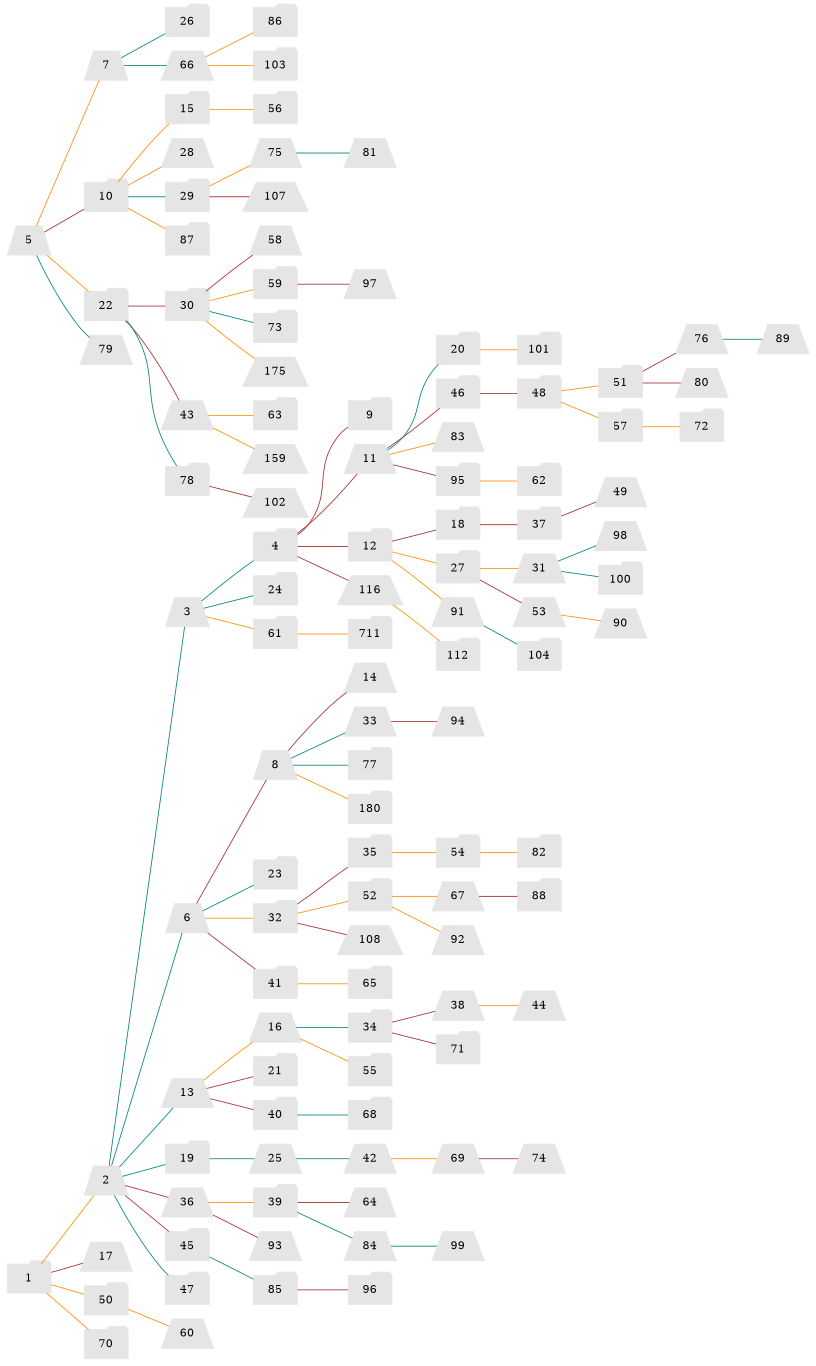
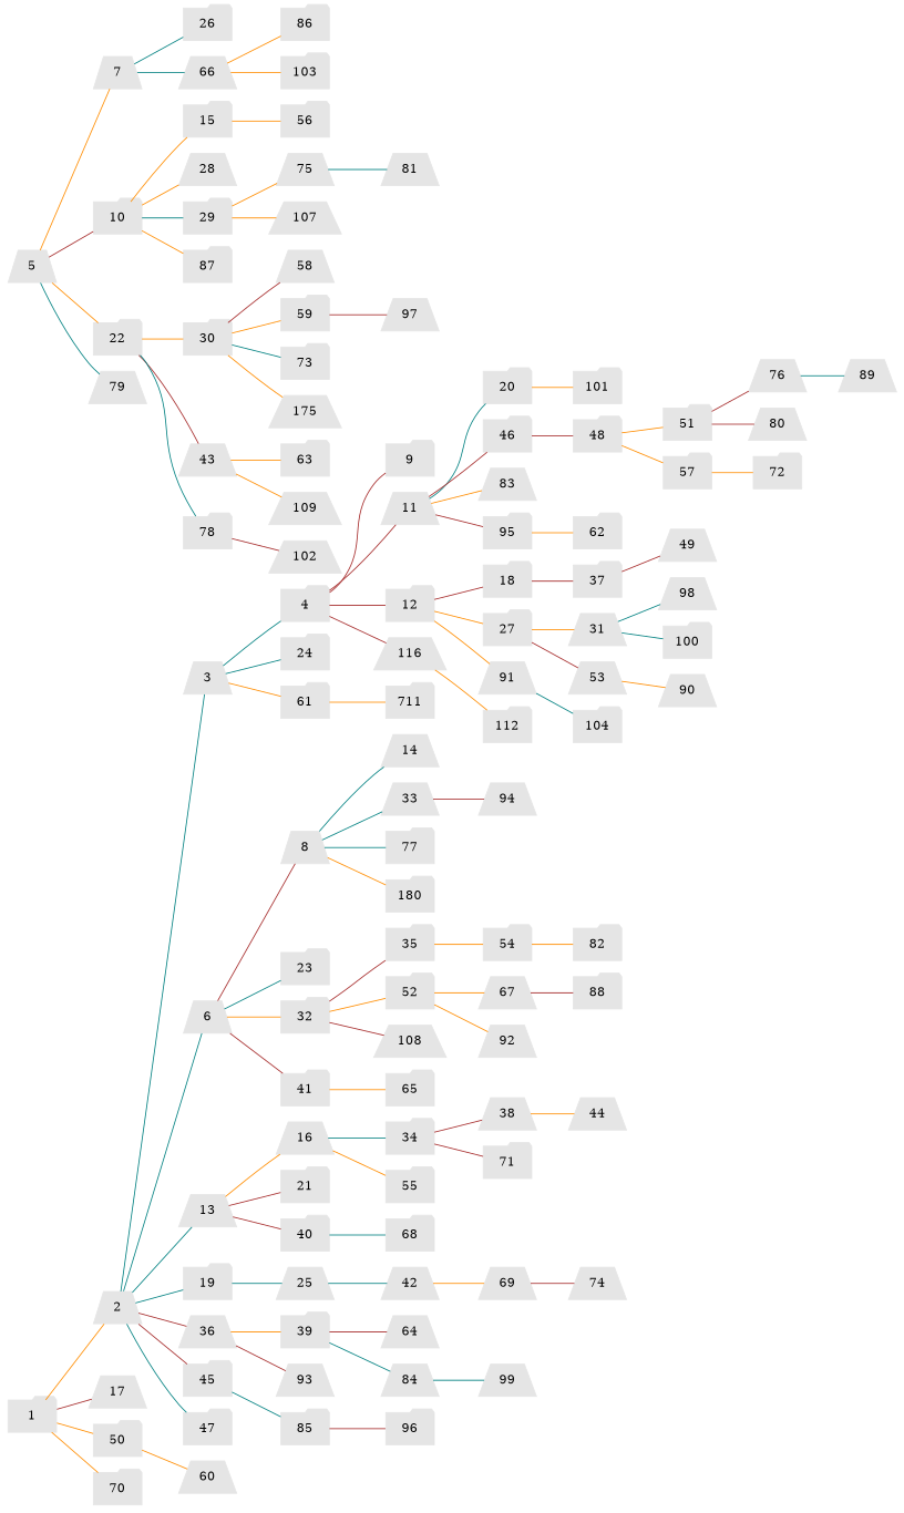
  graph {
    rankdir=LR
    node [color=gray90 shape=folder style=filled]
    edge [color=darkorange]
    2 [shape=trapezium]
    1
    17 [shape=trapezium]
    50
    70
    3 [shape=trapezium]
    6 [shape=trapezium]
    13 [shape=trapezium]
    19
    36 [shape=trapezium]
    45
    47
    60 [shape=trapezium]
    4
    24
    61
    8 [shape=trapezium]
    23
    32
    41
    16 [shape=trapezium]
    21
    40
    25 [shape=trapezium]
    39
    93 [shape=trapezium]
    85
    9
    11 [shape=trapezium]
    12
    n31 [label=116 shape=trapezium]
    n32 [label=711]
    5 [shape=trapezium]
    7 [shape=trapezium]
    10
    22
    79 [shape=trapezium]
    20
    46
    83 [shape=trapezium]
    95
    18
    27
    91 [shape=trapezium]
    112
    26
    66 [shape=trapezium]
    15
    28 [shape=trapezium]
    29
    87
    30
    43 [shape=trapezium]
    78
    14 [shape=trapezium]
    33 [shape=trapezium]
    77
    n58 [label=180]
    35
    52
    108 [shape=trapezium]
    65
    86
    103
    94 [shape=trapezium]
    56
    75 [shape=trapezium]
    107 [shape=trapezium]
    101
    48
    62
    37
    31 [shape=trapezium]
    53 [shape=trapezium]
    104
    34
    55
    68
    38 [shape=trapezium]
    71
    49 [shape=trapezium]
    42 [shape=trapezium]
    58 [shape=trapezium]
    59
    73
    n86 [label=175 shape=trapezium]
    63
-   109 [shape=trapezium label=159]
+   109 [shape=trapezium]
    102 [shape=trapezium]
    69 [shape=trapezium]
    98 [shape=trapezium]
    100
    90 [shape=trapezium]
    81 [shape=trapezium]
    97 [shape=trapezium]
    54
    67 [shape=trapezium]
    92 [shape=trapezium]
    44 [shape=trapezium]
    82
    64 [shape=trapezium]
    84 [shape=trapezium]
    99 [shape=trapezium]
    74 [shape=trapezium]
    96
    51
    57
    76 [shape=trapezium]
    80 [shape=trapezium]
    72
    89 [shape=trapezium]
    88
    2 -- 3 [color=teal]
    2 -- 6 [color=teal]
    2 -- 13 [color=teal]
    2 -- 19 [color=teal]
    2 -- 36 [color=brown]
    2 -- 45 [color=brown]
    2 -- 47 [color=teal]
    1 -- 2
    1 -- 17 [color=brown]
    1 -- 50
    1 -- 70
    50 -- 60
    3 -- 4 [color=teal]
    3 -- 24 [color=teal]
    3 -- 61
    6 -- 8 [color=brown]
    6 -- 23 [color=teal]
    6 -- 32
    6 -- 41 [color=brown]
    13 -- 16
    13 -- 21 [color=brown]
    13 -- 40 [color=brown]
    19 -- 25 [color=teal]
    36 -- 39
    36 -- 93 [color=brown]
    45 -- 85 [color=teal]
    4 -- 9 [color=brown]
    4 -- 11 [color=brown]
    4 -- 12 [color=brown]
    4 -- n31 [color=brown]
    61 -- n32
-   8 -- 14 [color=brown]
+   8 -- 14 [color=teal]
    8 -- 33 [color=teal]
    8 -- 77 [color=teal]
    8 -- n58
    32 -- 35 [color=brown]
    32 -- 52
    32 -- 108 [color=brown]
    41 -- 65
    16 -- 34 [color=teal]
    16 -- 55
    40 -- 68 [color=teal]
    25 -- 42 [color=teal]
    39 -- 64 [color=brown]
    39 -- 84 [color=teal]
    85 -- 96 [color=brown]
    11 -- 20 [color=teal]
    11 -- 46 [color=brown]
    11 -- 83
    11 -- 95 [color=brown]
    12 -- 18 [color=brown]
    12 -- 27
    12 -- 91
    n31 -- 112
    5 -- 7
    5 -- 10 [color=brown]
    5 -- 22
    5 -- 79 [color=teal]
    7 -- 26 [color=teal]
    7 -- 66 [color=teal]
    10 -- 15
    10 -- 28
    10 -- 29 [color=teal]
    10 -- 87
-   22 -- 30 [color=brown]
+   22 -- 30
    22 -- 43 [color=brown]
    22 -- 78 [color=teal]
    20 -- 101
    46 -- 48 [color=brown]
    95 -- 62
    18 -- 37 [color=brown]
    27 -- 31
    27 -- 53 [color=brown]
    91 -- 104 [color=teal]
    66 -- 86
    66 -- 103
    15 -- 56
    29 -- 75
-   29 -- 107 [color=brown]
+   29 -- 107
    30 -- 58 [color=brown]
    30 -- 59
    30 -- 73 [color=teal]
    30 -- n86
    43 -- 63
    43 -- 109
    78 -- 102 [color=brown]
    33 -- 94 [color=brown]
    35 -- 54
    52 -- 67
    52 -- 92
    75 -- 81 [color=teal]
    48 -- 51
    48 -- 57
    37 -- 49 [color=brown]
    31 -- 98 [color=teal]
    31 -- 100 [color=teal]
    53 -- 90
    34 -- 38 [color=brown]
    34 -- 71 [color=brown]
    38 -- 44
    42 -- 69
    59 -- 97 [color=brown]
    69 -- 74 [color=brown]
    54 -- 82
    67 -- 88 [color=brown]
    84 -- 99 [color=teal]
    51 -- 76 [color=brown]
    51 -- 80 [color=brown]
    57 -- 72
    76 -- 89 [color=teal]
  }
